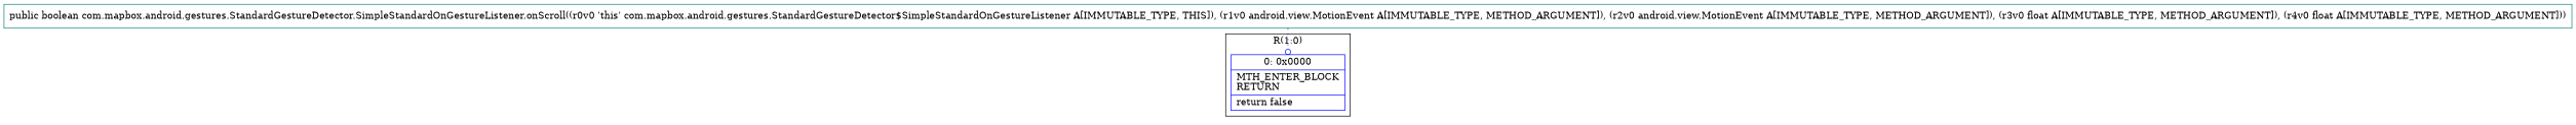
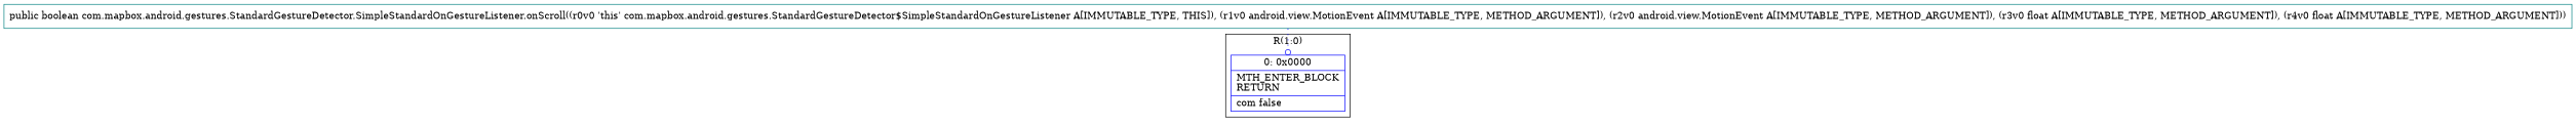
  digraph {
    node [shape=record]
-   n1 [color=blue label="{0\:\ 0x0000|MTH_ENTER_BLOCK\lRETURN\l|return false\l}"]
+   n1 [color=blue label="{0\:\ 0x0000|MTH_ENTER_BLOCK\lRETURN\l|com false\l}"]
    n2 [label="{public boolean com.mapbox.android.gestures.StandardGestureDetector.SimpleStandardOnGestureListener.onScroll((r0v0 'this' com.mapbox.android.gestures.StandardGestureDetector$SimpleStandardOnGestureListener A[IMMUTABLE_TYPE, THIS]), (r1v0 android.view.MotionEvent A[IMMUTABLE_TYPE, METHOD_ARGUMENT]), (r2v0 android.view.MotionEvent A[IMMUTABLE_TYPE, METHOD_ARGUMENT]), (r3v0 float A[IMMUTABLE_TYPE, METHOD_ARGUMENT]), (r4v0 float A[IMMUTABLE_TYPE, METHOD_ARGUMENT])) }" color=teal]
    subgraph cluster_1 {
      label="R(1:0)"
      n1
    }
    n2 -> n1 [color=blue style=dotted arrowhead=odot]
  }
